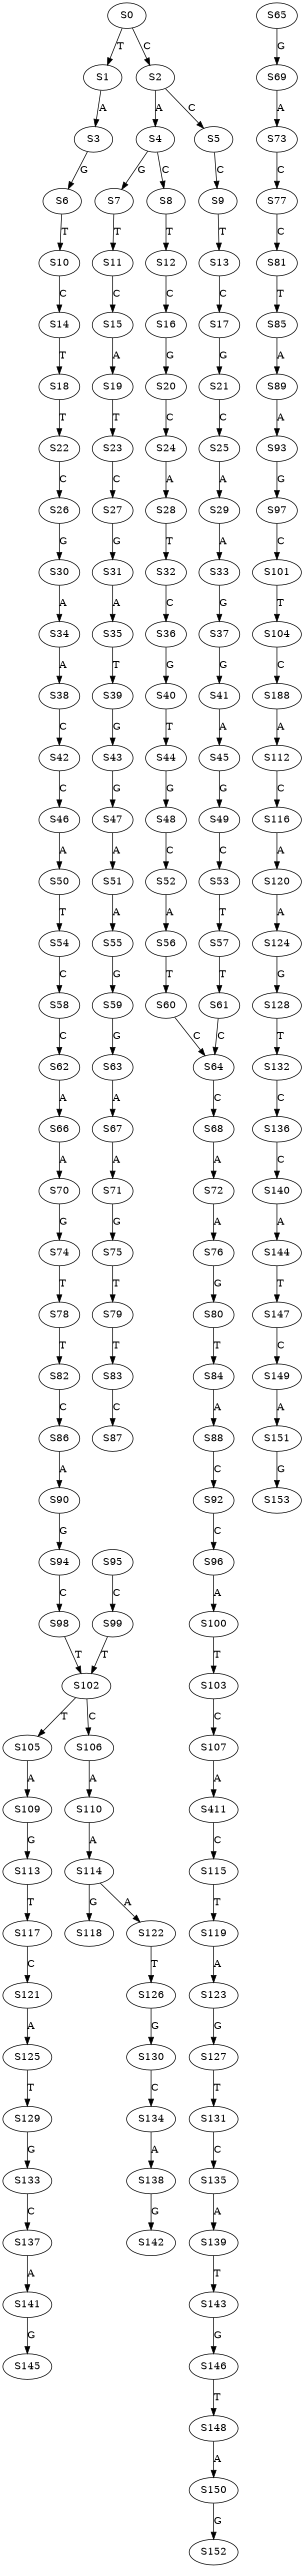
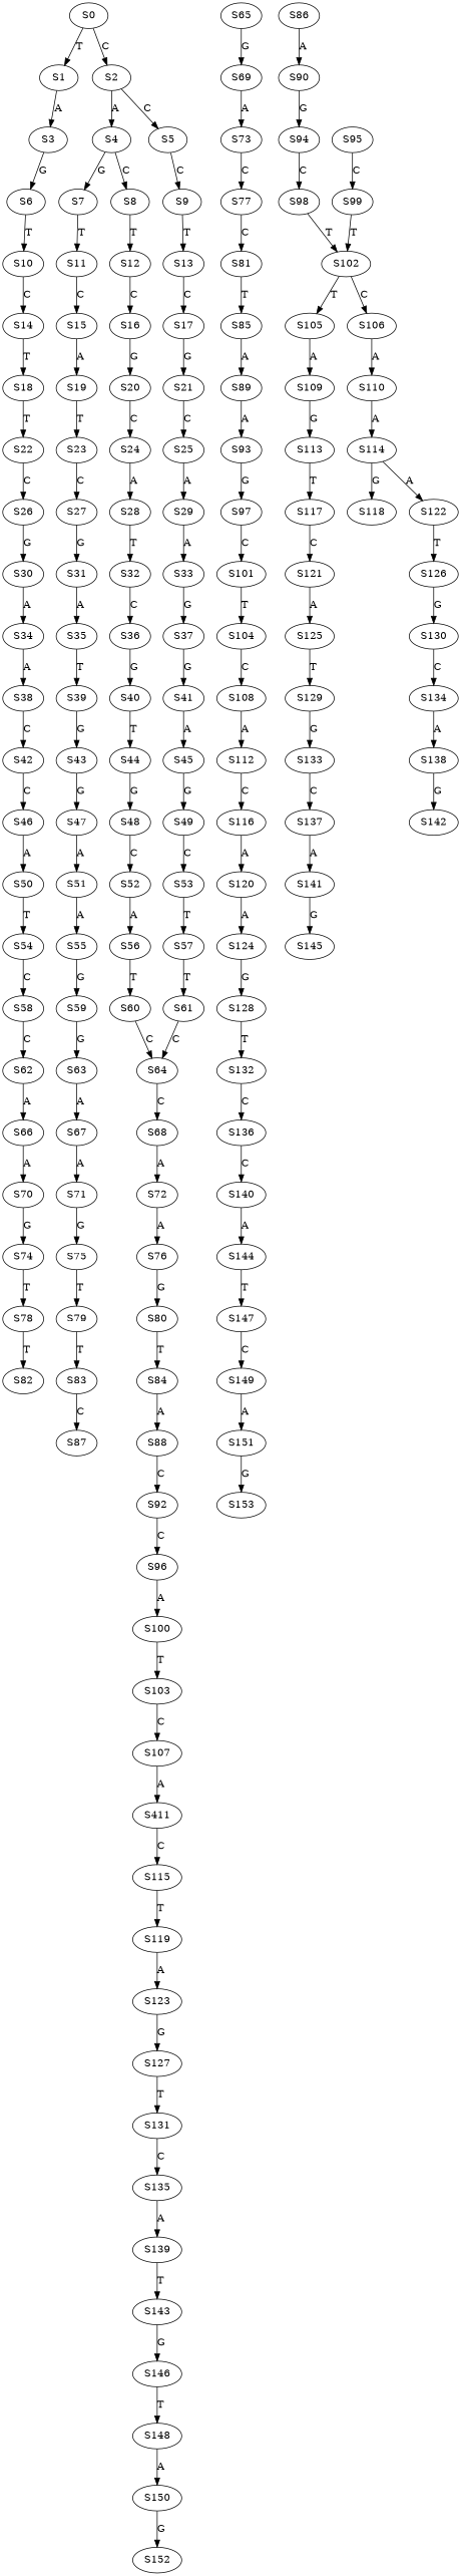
  strict digraph {
    S0
    S1
    S2
    S3
    S4
    S5
    S6
    S7
    S8
    S9
    S10
    S11
    S12
    S13
    S14
    S15
    S16
    S17
    S18
    S19
    S20
    S21
    S22
    S23
    S24
    S25
    S26
    S27
    S28
    S29
    S30
    S31
    S32
    S33
    S34
    S35
    S36
    S37
    S38
    S39
    S40
    S41
    S42
    S43
    S44
    S45
    S46
    S47
    S48
    S49
    S50
    S51
    S52
    S53
    S54
    S55
    S56
    S57
    S58
    S59
    S60
    S61
    S62
    S63
    S64
    S66
    S67
    S68
    S65
    S69
    S70
    S71
    S72
    S73
    S74
    S75
    S76
    S77
    S78
    S79
    S80
    S81
    S82
    S83
    S84
    S85
    S86
    S87
    S88
    S89
    S90
    S92
    S93
    S94
    S96
    S97
    S98
    S95
    S99
    S100
    S101
    S102
    S103
    S104
    S105
    S106
    S107
-   S108 [label=S188]
+   S108
    S109
    S110
    n111 [label=S411]
    S112
    S113
    S114
    S115
    S116
    S117
    S118
    S122
    S119
    S120
    S121
    S123
    S124
    S125
    S126
    S127
    S128
    S129
    S130
    S131
    S132
    S133
    S134
    S135
    S136
    S137
    S138
    S139
    S140
    S141
    S142
    S143
    S144
    S145
    S146
    S147
    S148
    S149
    S150
    S151
    S152
    S153
    S0 -> S1 [label=T]
    S0 -> S2 [label=C]
    S1 -> S3 [label=A]
    S2 -> S4 [label=A]
    S2 -> S5 [label=C]
    S3 -> S6 [label=G]
    S4 -> S7 [label=G]
    S4 -> S8 [label=C]
    S5 -> S9 [label=C]
    S6 -> S10 [label=T]
    S7 -> S11 [label=T]
    S8 -> S12 [label=T]
    S9 -> S13 [label=T]
    S10 -> S14 [label=C]
    S11 -> S15 [label=C]
    S12 -> S16 [label=C]
    S13 -> S17 [label=C]
    S14 -> S18 [label=T]
    S15 -> S19 [label=A]
    S16 -> S20 [label=G]
    S17 -> S21 [label=G]
    S18 -> S22 [label=T]
    S19 -> S23 [label=T]
    S20 -> S24 [label=C]
    S21 -> S25 [label=C]
    S22 -> S26 [label=C]
    S23 -> S27 [label=C]
    S24 -> S28 [label=A]
    S25 -> S29 [label=A]
    S26 -> S30 [label=G]
    S27 -> S31 [label=G]
    S28 -> S32 [label=T]
    S29 -> S33 [label=A]
    S30 -> S34 [label=A]
    S31 -> S35 [label=A]
    S32 -> S36 [label=C]
    S33 -> S37 [label=G]
    S34 -> S38 [label=A]
    S35 -> S39 [label=T]
    S36 -> S40 [label=G]
    S37 -> S41 [label=G]
    S38 -> S42 [label=C]
    S39 -> S43 [label=G]
    S40 -> S44 [label=T]
    S41 -> S45 [label=A]
    S42 -> S46 [label=C]
    S43 -> S47 [label=G]
    S44 -> S48 [label=G]
    S45 -> S49 [label=G]
    S46 -> S50 [label=A]
    S47 -> S51 [label=A]
    S48 -> S52 [label=C]
    S49 -> S53 [label=C]
    S50 -> S54 [label=T]
    S51 -> S55 [label=A]
    S52 -> S56 [label=A]
    S53 -> S57 [label=T]
    S54 -> S58 [label=C]
    S55 -> S59 [label=G]
    S56 -> S60 [label=T]
    S57 -> S61 [label=T]
    S58 -> S62 [label=C]
    S59 -> S63 [label=G]
    S60 -> S64 [label=C]
    S61 -> S64 [label=C]
    S62 -> S66 [label=A]
    S63 -> S67 [label=A]
    S64 -> S68 [label=C]
    S66 -> S70 [label=A]
    S67 -> S71 [label=A]
    S68 -> S72 [label=A]
    S65 -> S69 [label=G]
    S69 -> S73 [label=A]
    S70 -> S74 [label=G]
    S71 -> S75 [label=G]
    S72 -> S76 [label=A]
    S73 -> S77 [label=C]
    S74 -> S78 [label=T]
    S75 -> S79 [label=T]
    S76 -> S80 [label=G]
    S77 -> S81 [label=C]
    S78 -> S82 [label=T]
    S79 -> S83 [label=T]
    S80 -> S84 [label=T]
    S81 -> S85 [label=T]
-   S82 -> S86 [label=C]
    S83 -> S87 [label=C]
    S84 -> S88 [label=A]
    S85 -> S89 [label=A]
    S86 -> S90 [label=A]
    S88 -> S92 [label=C]
    S89 -> S93 [label=A]
    S90 -> S94 [label=G]
    S92 -> S96 [label=C]
    S93 -> S97 [label=G]
    S94 -> S98 [label=C]
    S96 -> S100 [label=A]
    S97 -> S101 [label=C]
    S98 -> S102 [label=T]
    S95 -> S99 [label=C]
    S99 -> S102 [label=T]
    S100 -> S103 [label=T]
    S101 -> S104 [label=T]
    S102 -> S105 [label=T]
    S102 -> S106 [label=C]
    S103 -> S107 [label=C]
    S104 -> S108 [label=C]
    S105 -> S109 [label=A]
    S106 -> S110 [label=A]
    S107 -> n111 [label=A]
    S108 -> S112 [label=A]
    S109 -> S113 [label=G]
    S110 -> S114 [label=A]
    n111 -> S115 [label=C]
    S112 -> S116 [label=C]
    S113 -> S117 [label=T]
    S114 -> S118 [label=G]
    S114 -> S122 [label=A]
    S115 -> S119 [label=T]
    S116 -> S120 [label=A]
    S117 -> S121 [label=C]
    S122 -> S126 [label=T]
    S119 -> S123 [label=A]
    S120 -> S124 [label=A]
    S121 -> S125 [label=A]
    S123 -> S127 [label=G]
    S124 -> S128 [label=G]
    S125 -> S129 [label=T]
    S126 -> S130 [label=G]
    S127 -> S131 [label=T]
    S128 -> S132 [label=T]
    S129 -> S133 [label=G]
    S130 -> S134 [label=C]
    S131 -> S135 [label=C]
    S132 -> S136 [label=C]
    S133 -> S137 [label=C]
    S134 -> S138 [label=A]
    S135 -> S139 [label=A]
    S136 -> S140 [label=C]
    S137 -> S141 [label=A]
    S138 -> S142 [label=G]
    S139 -> S143 [label=T]
    S140 -> S144 [label=A]
    S141 -> S145 [label=G]
    S143 -> S146 [label=G]
    S144 -> S147 [label=T]
    S146 -> S148 [label=T]
    S147 -> S149 [label=C]
    S148 -> S150 [label=A]
    S149 -> S151 [label=A]
    S150 -> S152 [label=G]
    S151 -> S153 [label=G]
  }
